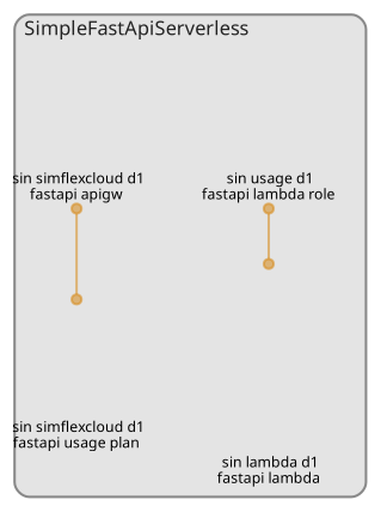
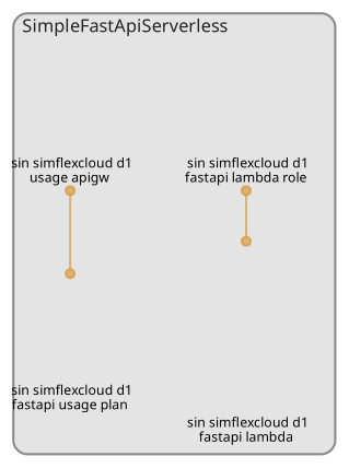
  digraph {
    compound=true
    fontcolor="#222222"
    fontname="Sans-Serif"
    fontsize=15
    nodesep=0.60
    rankdir=BT
    ranksep=0.75
    splines=ortho
    node [fixedsize=true fontname="Sans-Serif" fontsize=12 labelloc=b margin=8 penwidth=0 shape="node" style=rounded]
    edge [arrowhead=dot arrowtail=dot color="#D5871488" dir=both penwidth=2]
-   n1 [height=1.682 label=" sin usage d1\nfastapi lambda role" width=1.2]
-   n2 [height=2.4819999999999998 label=" sin lambda d1\nfastapi lambda" width=2]
-   n3 [height=1.682 label=" sin simflexcloud d1\nfastapi apigw" width=1.2]
+   n1 [height=1.682 label=" sin simflexcloud d1\nfastapi lambda role" width=1.2]
+   n2 [height=2.4819999999999998 label=" sin simflexcloud d1\nfastapi lambda" width=2]
+   n3 [height=1.682 label=" sin simflexcloud d1\nusage apigw" width=1.2]
    n4 [height=1.682 label=" sin simflexcloud d1\nfastapi usage plan" width=1.2]
    subgraph sub_1 {
      subgraph cluster_2 {
        fillcolor="#e4e4e4"
        fontsize=16
        label=SimpleFastApiServerless
        labeljust=l
        labelloc=b
        pencolor="#888888"
        penwidth=2
        style="filled,rounded"
        n1
        n2
        n3
        n4
      }
    }
    n2 -> n1
    n4 -> n3
  }
